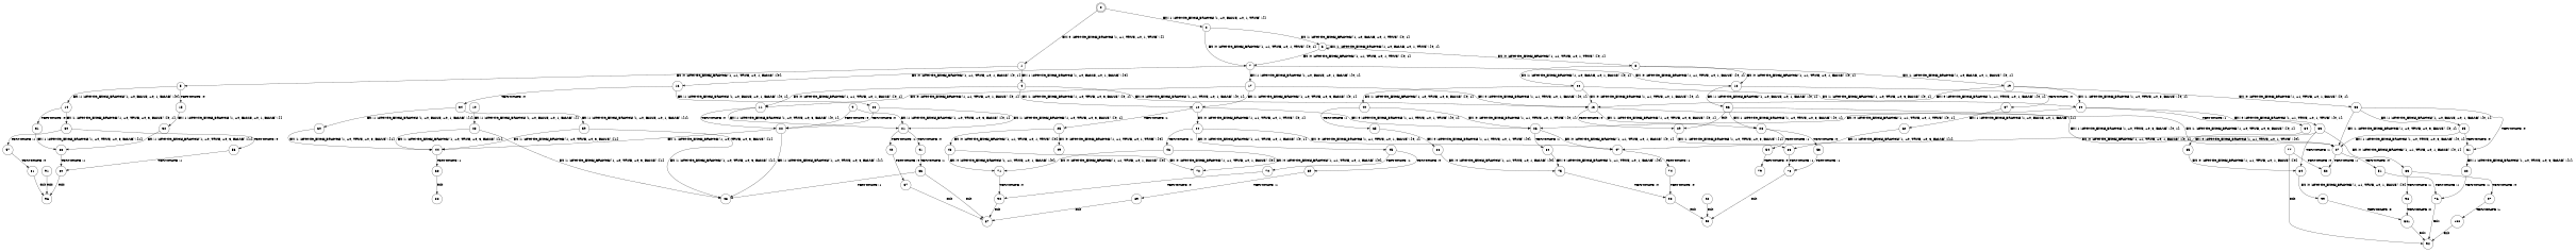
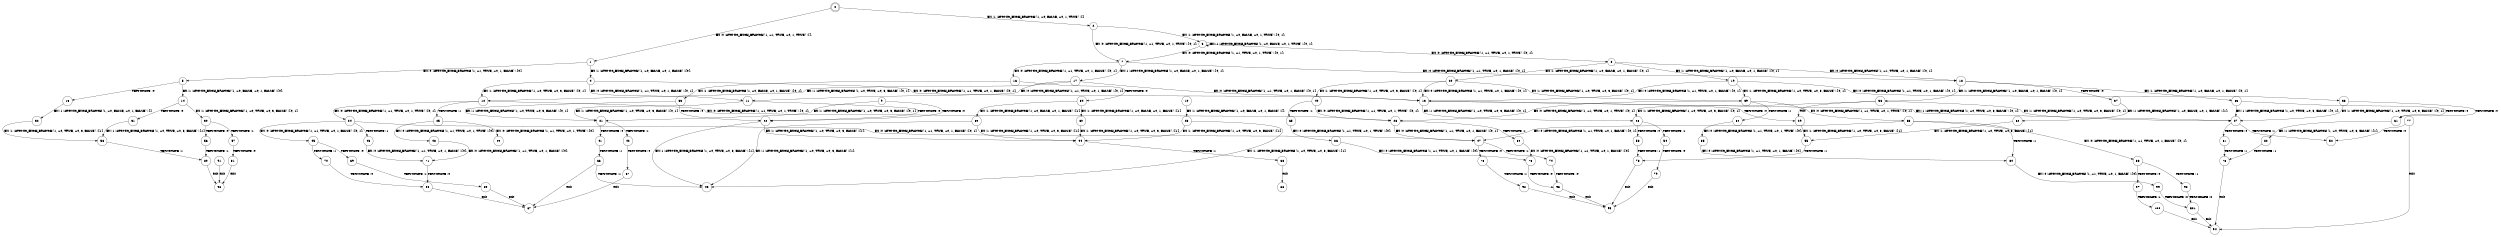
  digraph {
    node [shape=circle]
    0 [peripheries=2]
    1
    2
    4
    5
    6
    7
    11
    12
    13
    14
    15
    8
    16
    17
    18
    19
    20
    9
    21
    22
    10
    23
    24
    25
    26
    27
    28
    29
    30
    31
    32
    33
    34
    35
    36
    37
    38
    39
    40
    41
    42
    43
    44
    45
    46
    47
    48
    49
    50
    51
    52
    53
    54
    55
    56
    57
    58
    59
    60
    61
    62
    63
    64
    65
    66
    67
    68
    69
    70
    71
-   72
+   73
    74
    75
    76
    78
    79
    80
    81
    82
    83
    84
    85
    86
    87
    88
    89
    90
    92
    93
    94
    77
    95
    96
    97
    98
    99
    91
    n100 [label=130]
    n101 [label=501]
    0 -> 1 [label="EX !0 !ATOMIC_EXCH_BRANCH (1, +1, TRUE, +0, 1, TRUE) !{}"]
    0 -> 2 [label="EX !1 !ATOMIC_EXCH_BRANCH (1, +0, FALSE, +0, 1, TRUE) !{}"]
    1 -> 4 [label="EX !1 !ATOMIC_EXCH_BRANCH (1, +0, FALSE, +0, 1, FALSE) !{0}"]
    1 -> 5 [label="EX !0 !ATOMIC_EXCH_BRANCH (1, +1, TRUE, +0, 1, FALSE) !{0}"]
    2 -> 6 [label="EX !1 !ATOMIC_EXCH_BRANCH (1, +0, FALSE, +0, 1, TRUE) !{0, 1}"]
    2 -> 7 [label="EX !0 !ATOMIC_EXCH_BRANCH (1, +1, TRUE, +0, 1, TRUE) !{0, 1}"]
    4 -> 11 [label="EX !0 !ATOMIC_EXCH_BRANCH (1, +1, TRUE, +0, 1, FALSE) !{0, 1}"]
    4 -> 12 [label="EX !1 !ATOMIC_EXCH_BRANCH (1, +0, TRUE, +0, 3, FALSE) !{0, 1}"]
    4 -> 13 [label="EX !0 !ATOMIC_EXCH_BRANCH (1, +1, TRUE, +0, 1, FALSE) !{0, 1}"]
    5 -> 14 [label="EX !1 !ATOMIC_EXCH_BRANCH (1, +0, FALSE, +0, 1, FALSE) !{0}"]
    5 -> 15 [label="TERMINATE !0"]
    6 -> 6 [label="EX !1 !ATOMIC_EXCH_BRANCH (1, +0, FALSE, +0, 1, TRUE) !{0, 1}"]
    6 -> 7 [label="EX !0 !ATOMIC_EXCH_BRANCH (1, +1, TRUE, +0, 1, TRUE) !{0, 1}"]
    6 -> 8 [label="EX !0 !ATOMIC_EXCH_BRANCH (1, +1, TRUE, +0, 1, TRUE) !{0, 1}"]
    7 -> 16 [label="EX !0 !ATOMIC_EXCH_BRANCH (1, +1, TRUE, +0, 1, FALSE) !{0, 1}"]
    7 -> 17 [label="EX !1 !ATOMIC_EXCH_BRANCH (1, +0, FALSE, +0, 1, FALSE) !{0, 1}"]
    7 -> 18 [label="EX !0 !ATOMIC_EXCH_BRANCH (1, +1, TRUE, +0, 1, FALSE) !{0, 1}"]
    11 -> 21 [label="EX !1 !ATOMIC_EXCH_BRANCH (1, +0, TRUE, +0, 3, FALSE) !{0, 1}"]
    11 -> 22 [label="TERMINATE !0"]
    12 -> 24 [label="EX !0 !ATOMIC_EXCH_BRANCH (1, +1, TRUE, +0, 1, TRUE) !{0, 1}"]
    12 -> 25 [label="TERMINATE !1"]
    12 -> 26 [label="EX !0 !ATOMIC_EXCH_BRANCH (1, +1, TRUE, +0, 1, TRUE) !{0, 1}"]
    13 -> 27 [label="EX !1 !ATOMIC_EXCH_BRANCH (1, +0, TRUE, +0, 3, FALSE) !{0, 1}"]
    13 -> 28 [label="EX !1 !ATOMIC_EXCH_BRANCH (1, +0, TRUE, +0, 3, FALSE) !{0, 1}"]
    13 -> 29 [label="TERMINATE !0"]
    14 -> 30 [label="EX !1 !ATOMIC_EXCH_BRANCH (1, +0, TRUE, +0, 3, FALSE) !{0, 1}"]
    14 -> 31 [label="TERMINATE !0"]
    15 -> 32 [label="EX !1 !ATOMIC_EXCH_BRANCH (1, +0, FALSE, +0, 1, FALSE) !{}"]
    8 -> 18 [label="EX !0 !ATOMIC_EXCH_BRANCH (1, +1, TRUE, +0, 1, FALSE) !{0, 1}"]
    8 -> 19 [label="EX !1 !ATOMIC_EXCH_BRANCH (1, +0, FALSE, +0, 1, FALSE) !{0, 1}"]
    8 -> 20 [label="EX !1 !ATOMIC_EXCH_BRANCH (1, +0, FALSE, +0, 1, FALSE) !{0, 1}"]
    16 -> 33 [label="EX !1 !ATOMIC_EXCH_BRANCH (1, +0, FALSE, +0, 1, FALSE) !{0, 1}"]
    16 -> 34 [label="TERMINATE !0"]
    17 -> 11 [label="EX !0 !ATOMIC_EXCH_BRANCH (1, +1, TRUE, +0, 1, FALSE) !{0, 1}"]
    17 -> 12 [label="EX !1 !ATOMIC_EXCH_BRANCH (1, +0, TRUE, +0, 3, FALSE) !{0, 1}"]
    17 -> 13 [label="EX !0 !ATOMIC_EXCH_BRANCH (1, +1, TRUE, +0, 1, FALSE) !{0, 1}"]
-   38 -> 35 [label="EX !1 !ATOMIC_EXCH_BRANCH (1, +0, FALSE, +0, 1, FALSE) !{0, 1}"]
+   18 -> 35 [label="EX !1 !ATOMIC_EXCH_BRANCH (1, +0, FALSE, +0, 1, FALSE) !{0, 1}"]
    18 -> 36 [label="EX !1 !ATOMIC_EXCH_BRANCH (1, +0, FALSE, +0, 1, FALSE) !{0, 1}"]
    18 -> 37 [label="TERMINATE !0"]
    19 -> 13 [label="EX !0 !ATOMIC_EXCH_BRANCH (1, +1, TRUE, +0, 1, FALSE) !{0, 1}"]
    19 -> 38 [label="EX !0 !ATOMIC_EXCH_BRANCH (1, +1, TRUE, +0, 1, FALSE) !{0, 1}"]
    19 -> 39 [label="EX !1 !ATOMIC_EXCH_BRANCH (1, +0, TRUE, +0, 3, FALSE) !{0, 1}"]
    20 -> 13 [label="EX !0 !ATOMIC_EXCH_BRANCH (1, +1, TRUE, +0, 1, FALSE) !{0, 1}"]
    20 -> 39 [label="EX !1 !ATOMIC_EXCH_BRANCH (1, +0, TRUE, +0, 3, FALSE) !{0, 1}"]
    20 -> 40 [label="EX !1 !ATOMIC_EXCH_BRANCH (1, +0, TRUE, +0, 3, FALSE) !{0, 1}"]
    9 -> 21 [label="EX !1 !ATOMIC_EXCH_BRANCH (1, +0, TRUE, +0, 3, FALSE) !{0, 1}"]
    9 -> 22 [label="TERMINATE !0"]
    21 -> 41 [label="TERMINATE !0"]
    21 -> 42 [label="TERMINATE !1"]
    22 -> 43 [label="EX !1 !ATOMIC_EXCH_BRANCH (1, +0, TRUE, +0, 3, FALSE) !{1}"]
    22 -> 44 [label="EX !1 !ATOMIC_EXCH_BRANCH (1, +0, TRUE, +0, 3, FALSE) !{1}"]
    10 -> 23 [label="EX !1 !ATOMIC_EXCH_BRANCH (1, +0, FALSE, +0, 1, FALSE) !{}"]
    23 -> 43 [label="EX !1 !ATOMIC_EXCH_BRANCH (1, +0, TRUE, +0, 3, FALSE) !{1}"]
    23 -> 44 [label="EX !1 !ATOMIC_EXCH_BRANCH (1, +0, TRUE, +0, 3, FALSE) !{1}"]
    24 -> 45 [label="EX !0 !ATOMIC_EXCH_BRANCH (1, +1, TRUE, +0, 1, FALSE) !{0, 1}"]
    24 -> 46 [label="TERMINATE !1"]
    24 -> 47 [label="EX !0 !ATOMIC_EXCH_BRANCH (1, +1, TRUE, +0, 1, FALSE) !{0, 1}"]
    25 -> 48 [label="EX !0 !ATOMIC_EXCH_BRANCH (1, +1, TRUE, +0, 1, TRUE) !{0}"]
    25 -> 49 [label="EX !0 !ATOMIC_EXCH_BRANCH (1, +1, TRUE, +0, 1, TRUE) !{0}"]
    26 -> 47 [label="EX !0 !ATOMIC_EXCH_BRANCH (1, +1, TRUE, +0, 1, FALSE) !{0, 1}"]
    26 -> 50 [label="TERMINATE !1"]
    27 -> 51 [label="TERMINATE !0"]
    27 -> 52 [label="TERMINATE !1"]
    28 -> 53 [label="TERMINATE !0"]
    28 -> 54 [label="TERMINATE !1"]
    29 -> 55 [label="EX !1 !ATOMIC_EXCH_BRANCH (1, +0, TRUE, +0, 3, FALSE) !{1}"]
    30 -> 56 [label="TERMINATE !0"]
    30 -> 57 [label="TERMINATE !1"]
    31 -> 58 [label="EX !1 !ATOMIC_EXCH_BRANCH (1, +0, TRUE, +0, 3, FALSE) !{1}"]
    32 -> 58 [label="EX !1 !ATOMIC_EXCH_BRANCH (1, +0, TRUE, +0, 3, FALSE) !{1}"]
    33 -> 21 [label="EX !1 !ATOMIC_EXCH_BRANCH (1, +0, TRUE, +0, 3, FALSE) !{0, 1}"]
    33 -> 22 [label="TERMINATE !0"]
    34 -> 59 [label="EX !1 !ATOMIC_EXCH_BRANCH (1, +0, FALSE, +0, 1, FALSE) !{1}"]
    34 -> 60 [label="EX !1 !ATOMIC_EXCH_BRANCH (1, +0, FALSE, +0, 1, FALSE) !{1}"]
    35 -> 27 [label="EX !1 !ATOMIC_EXCH_BRANCH (1, +0, TRUE, +0, 3, FALSE) !{0, 1}"]
    35 -> 61 [label="TERMINATE !0"]
    36 -> 27 [label="EX !1 !ATOMIC_EXCH_BRANCH (1, +0, TRUE, +0, 3, FALSE) !{0, 1}"]
    36 -> 28 [label="EX !1 !ATOMIC_EXCH_BRANCH (1, +0, TRUE, +0, 3, FALSE) !{0, 1}"]
    36 -> 29 [label=exit]
    37 -> 62 [label="EX !1 !ATOMIC_EXCH_BRANCH (1, +0, FALSE, +0, 1, FALSE) !{1}"]
    38 -> 27 [label="EX !1 !ATOMIC_EXCH_BRANCH (1, +0, TRUE, +0, 3, FALSE) !{0, 1}"]
    38 -> 61 [label="TERMINATE !0"]
    39 -> 26 [label="EX !0 !ATOMIC_EXCH_BRANCH (1, +1, TRUE, +0, 1, TRUE) !{0, 1}"]
    39 -> 63 [label="EX !0 !ATOMIC_EXCH_BRANCH (1, +1, TRUE, +0, 1, TRUE) !{0, 1}"]
    39 -> 64 [label="TERMINATE !1"]
    40 -> 26 [label="EX !0 !ATOMIC_EXCH_BRANCH (1, +1, TRUE, +0, 1, TRUE) !{0, 1}"]
    40 -> 65 [label="TERMINATE !1"]
    41 -> 66 [label="TERMINATE !1"]
    42 -> 67 [label="TERMINATE !0"]
    44 -> 68 [label="TERMINATE !1"]
    45 -> 69 [label="TERMINATE !0"]
    45 -> 70 [label="TERMINATE !1"]
    46 -> 71 [label="EX !0 !ATOMIC_EXCH_BRANCH (1, +1, TRUE, +0, 1, FALSE) !{0}"]
-   46 -> 72 [label="EX !0 !ATOMIC_EXCH_BRANCH (1, +1, TRUE, +0, 1, FALSE) !{0}"]
+   47 -> 73 [label="TERMINATE !0"]
    47 -> 74 [label="TERMINATE !1"]
    48 -> 71 [label="EX !0 !ATOMIC_EXCH_BRANCH (1, +1, TRUE, +0, 1, FALSE) !{0}"]
-   48 -> 72 [label="EX !0 !ATOMIC_EXCH_BRANCH (1, +1, TRUE, +0, 1, FALSE) !{0}"]
    50 -> 75 [label="EX !0 !ATOMIC_EXCH_BRANCH (1, +1, TRUE, +0, 1, FALSE) !{0}"]
    51 -> 76 [label="TERMINATE !1"]
    53 -> 78 [label="TERMINATE !1"]
    54 -> 79 [label="TERMINATE !0"]
    55 -> 78 [label="TERMINATE !1"]
    56 -> 80 [label="TERMINATE !1"]
    57 -> 81 [label="TERMINATE !0"]
    58 -> 80 [label="TERMINATE !1"]
    59 -> 43 [label="EX !1 !ATOMIC_EXCH_BRANCH (1, +0, TRUE, +0, 3, FALSE) !{1}"]
    59 -> 44 [label="EX !1 !ATOMIC_EXCH_BRANCH (1, +0, TRUE, +0, 3, FALSE) !{1}"]
    60 -> 44 [label="EX !1 !ATOMIC_EXCH_BRANCH (1, +0, TRUE, +0, 3, FALSE) !{1}"]
    61 -> 82 [label="EX !1 !ATOMIC_EXCH_BRANCH (1, +0, TRUE, +0, 3, FALSE) !{1}"]
    62 -> 55 [label="EX !1 !ATOMIC_EXCH_BRANCH (1, +0, TRUE, +0, 3, FALSE) !{1}"]
    63 -> 47 [label="EX !0 !ATOMIC_EXCH_BRANCH (1, +1, TRUE, +0, 1, FALSE) !{0, 1}"]
    63 -> 83 [label="EX !0 !ATOMIC_EXCH_BRANCH (1, +1, TRUE, +0, 1, FALSE) !{0, 1}"]
    63 -> 84 [label="TERMINATE !1"]
    64 -> 85 [label="EX !0 !ATOMIC_EXCH_BRANCH (1, +1, TRUE, +0, 1, TRUE) !{0}"]
    65 -> 86 [label="EX !0 !ATOMIC_EXCH_BRANCH (1, +1, TRUE, +0, 1, TRUE) !{0}"]
    66 -> 43 [label="TERMINATE !1"]
    66 -> 87 [label=exit]
    67 -> 87 [label=exit]
    68 -> 88 [label=exit]
    69 -> 89 [label="TERMINATE !1"]
    70 -> 90 [label="TERMINATE !0"]
    71 -> 90 [label="TERMINATE !0"]
+   73 -> 92 [label="TERMINATE !1"]
    74 -> 93 [label="TERMINATE !0"]
    75 -> 93 [label="TERMINATE !0"]
    76 -> 94 [label=exit]
    78 -> 95 [label=exit]
+   79 -> 95 [label=exit]
    80 -> 96 [label=exit]
    81 -> 96 [label=exit]
    82 -> 76 [label="TERMINATE !1"]
    83 -> 97 [label="TERMINATE !0"]
    83 -> 98 [label="TERMINATE !1"]
    84 -> 99 [label="EX !0 !ATOMIC_EXCH_BRANCH (1, +1, TRUE, +0, 1, FALSE) !{0}"]
    85 -> 84 [label="EX !0 !ATOMIC_EXCH_BRANCH (1, +1, TRUE, +0, 1, FALSE) !{0}"]
    86 -> 75 [label="EX !0 !ATOMIC_EXCH_BRANCH (1, +1, TRUE, +0, 1, FALSE) !{0}"]
    89 -> 87 [label=exit]
    90 -> 87 [label=exit]
    92 -> 95 [label=exit]
    93 -> 95 [label=exit]
    77 -> 52 [label="TERMINATE !0"]
    77 -> 94 [label=exit]
    97 -> n100 [label="TERMINATE !1"]
    98 -> n101 [label="TERMINATE !0"]
    99 -> n101 [label="TERMINATE !0"]
    91 -> 96 [label=exit]
    n100 -> 94 [label=exit]
    n101 -> 94 [label=exit]
  }
